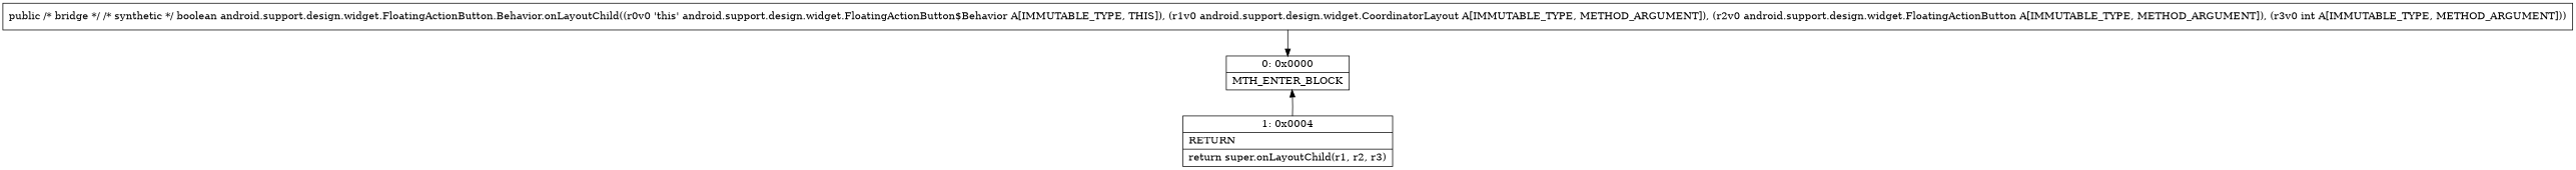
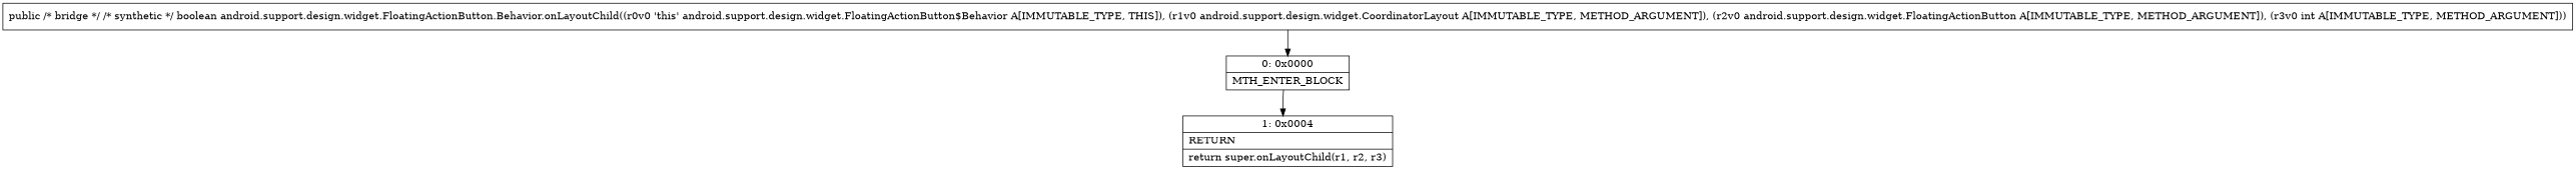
  digraph {
    fontname="DejaVu Serif"
    node [shape=record fontname="DejaVu Serif"]
    edge [fontname="DejaVu Serif"]
    n1 [label="{0\:\ 0x0000|MTH_ENTER_BLOCK\l}"]
    n2 [label="{1\:\ 0x0004|RETURN\l|return super.onLayoutChild(r1, r2, r3)\l}"]
    n3 [label="{public \/* bridge *\/ \/* synthetic *\/ boolean android.support.design.widget.FloatingActionButton.Behavior.onLayoutChild((r0v0 'this' android.support.design.widget.FloatingActionButton$Behavior A[IMMUTABLE_TYPE, THIS]), (r1v0 android.support.design.widget.CoordinatorLayout A[IMMUTABLE_TYPE, METHOD_ARGUMENT]), (r2v0 android.support.design.widget.FloatingActionButton A[IMMUTABLE_TYPE, METHOD_ARGUMENT]), (r3v0 int A[IMMUTABLE_TYPE, METHOD_ARGUMENT])) }"]
-   n2 -> n1
+   n1 -> n2
    n3 -> n1
  }
